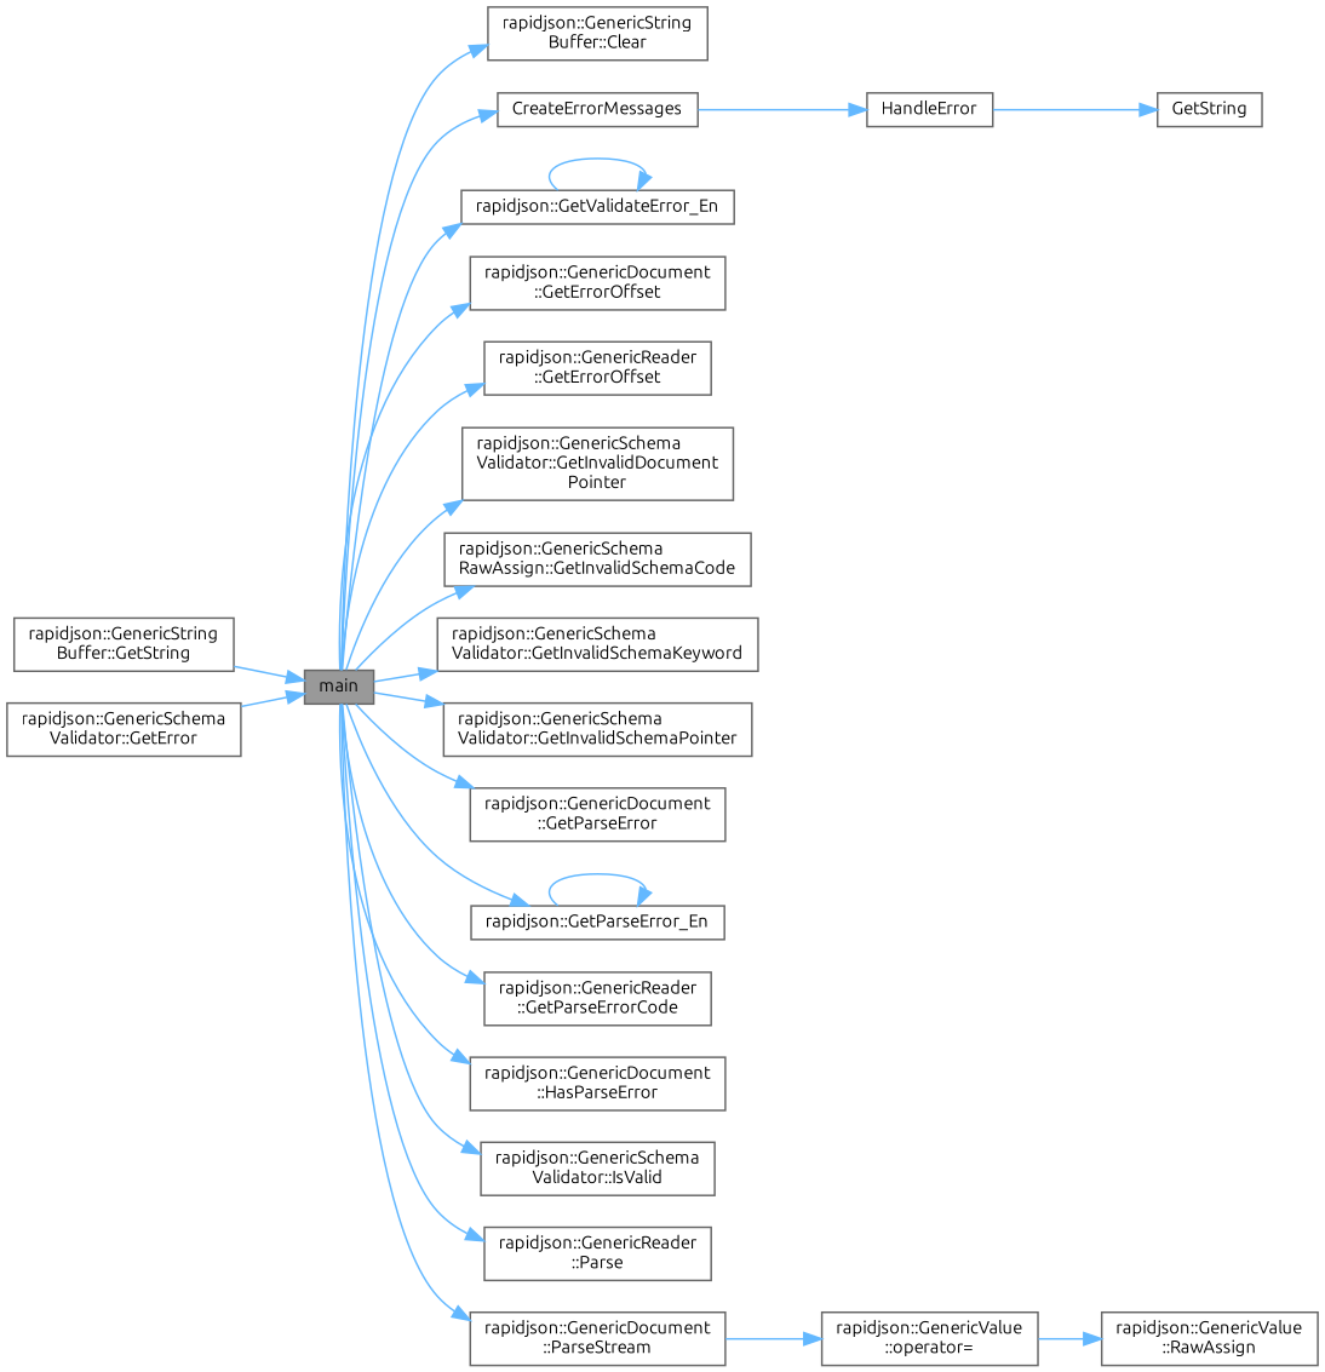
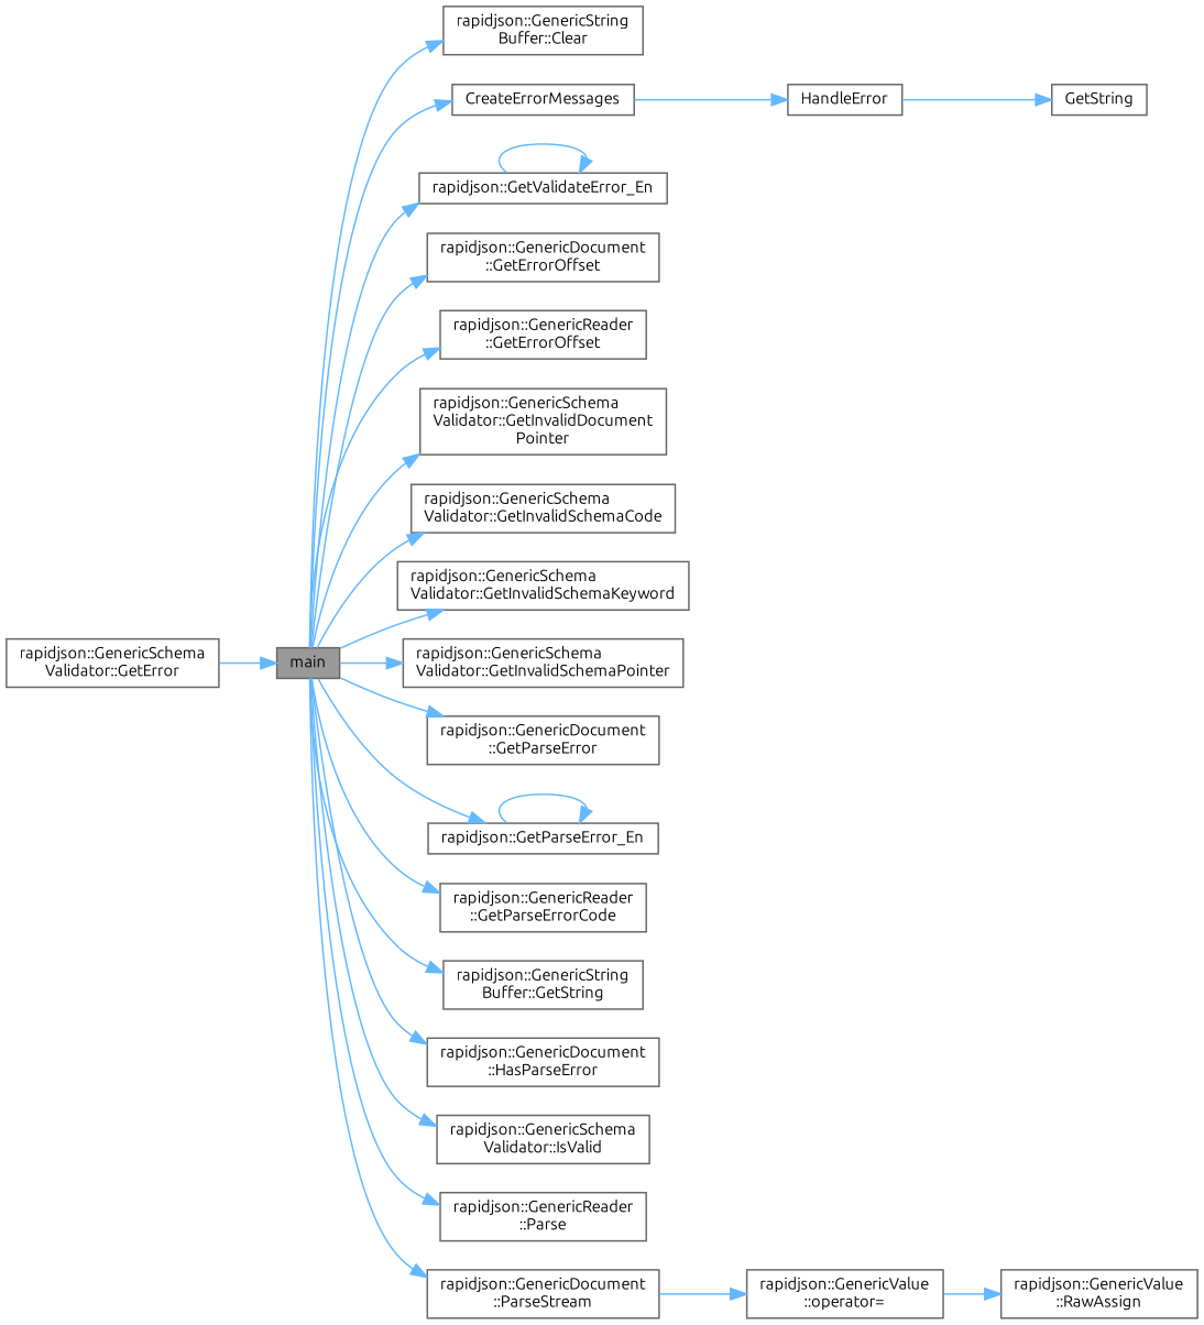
  digraph {
    fontname=Ubuntu
    rankdir=LR
    node [color=grey40 fillcolor=white fontname=Ubuntu fontsize=10 shape=box style=filled]
    edge [color=steelblue1 fontname=Ubuntu fontsize=10 labelfontname=Helvetica labelfontsize=10 style=solid]
    n1 [color=gray40 fillcolor=grey60 fontcolor=black height=0.2 label=main width=0.4]
    n2 [height=0.2 label="rapidjson::GenericString\lBuffer::Clear" width=0.4]
    n3 [height=0.2 label=CreateErrorMessages width=0.4]
    n4 [height=0.2 label="rapidjson::GetValidateError_En" width=0.4]
    n5 [height=0.2 label="rapidjson::GenericDocument\l::GetErrorOffset" width=0.4]
    n6 [height=0.2 label="rapidjson::GenericReader\l::GetErrorOffset" width=0.4]
    n7 [height=0.2 label="rapidjson::GenericSchema\lValidator::GetInvalidDocument\lPointer" width=0.4]
-   n8 [height=0.2 label="rapidjson::GenericSchema\lRawAssign::GetInvalidSchemaCode" width=0.4]
+   n8 [height=0.2 label="rapidjson::GenericSchema\lValidator::GetInvalidSchemaCode" width=0.4]
    n9 [height=0.2 label="rapidjson::GenericSchema\lValidator::GetInvalidSchemaKeyword" width=0.4]
    n10 [height=0.2 label="rapidjson::GenericSchema\lValidator::GetInvalidSchemaPointer" width=0.4]
    n11 [height=0.2 label="rapidjson::GenericDocument\l::GetParseError" width=0.4]
    n12 [height=0.2 label="rapidjson::GetParseError_En" width=0.4]
    n13 [height=0.2 label="rapidjson::GenericReader\l::GetParseErrorCode" width=0.4]
    n14 [height=0.2 label="rapidjson::GenericString\lBuffer::GetString" width=0.4]
    n15 [height=0.2 label="rapidjson::GenericDocument\l::HasParseError" width=0.4]
    n16 [height=0.2 label="rapidjson::GenericSchema\lValidator::IsValid" width=0.4]
    n17 [height=0.2 label="rapidjson::GenericReader\l::Parse" width=0.4]
    n18 [height=0.2 label="rapidjson::GenericDocument\l::ParseStream" width=0.4]
    n19 [height=0.2 label=HandleError width=0.4]
    n20 [height=0.2 label="rapidjson::GenericSchema\lValidator::GetError" width=0.4]
    n21 [height=0.2 label="rapidjson::GenericValue\l::operator=" width=0.4]
    n22 [height=0.2 label=GetString width=0.4]
    n23 [height=0.2 label="rapidjson::GenericValue\l::RawAssign" width=0.4]
    n1 -> n2
    n1 -> n3
    n1 -> n4
    n1 -> n5
    n1 -> n6
    n1 -> n7
    n1 -> n8
    n1 -> n9
    n1 -> n10
    n1 -> n11
    n1 -> n12
    n1 -> n13
-   n14 -> n1
+   n1 -> n14
    n1 -> n15
    n1 -> n16
    n1 -> n17
    n1 -> n18
    n3 -> n19
    n4 -> n4
    n12 -> n12
    n18 -> n21
    n19 -> n22
    n20 -> n1
    n21 -> n23
  }
